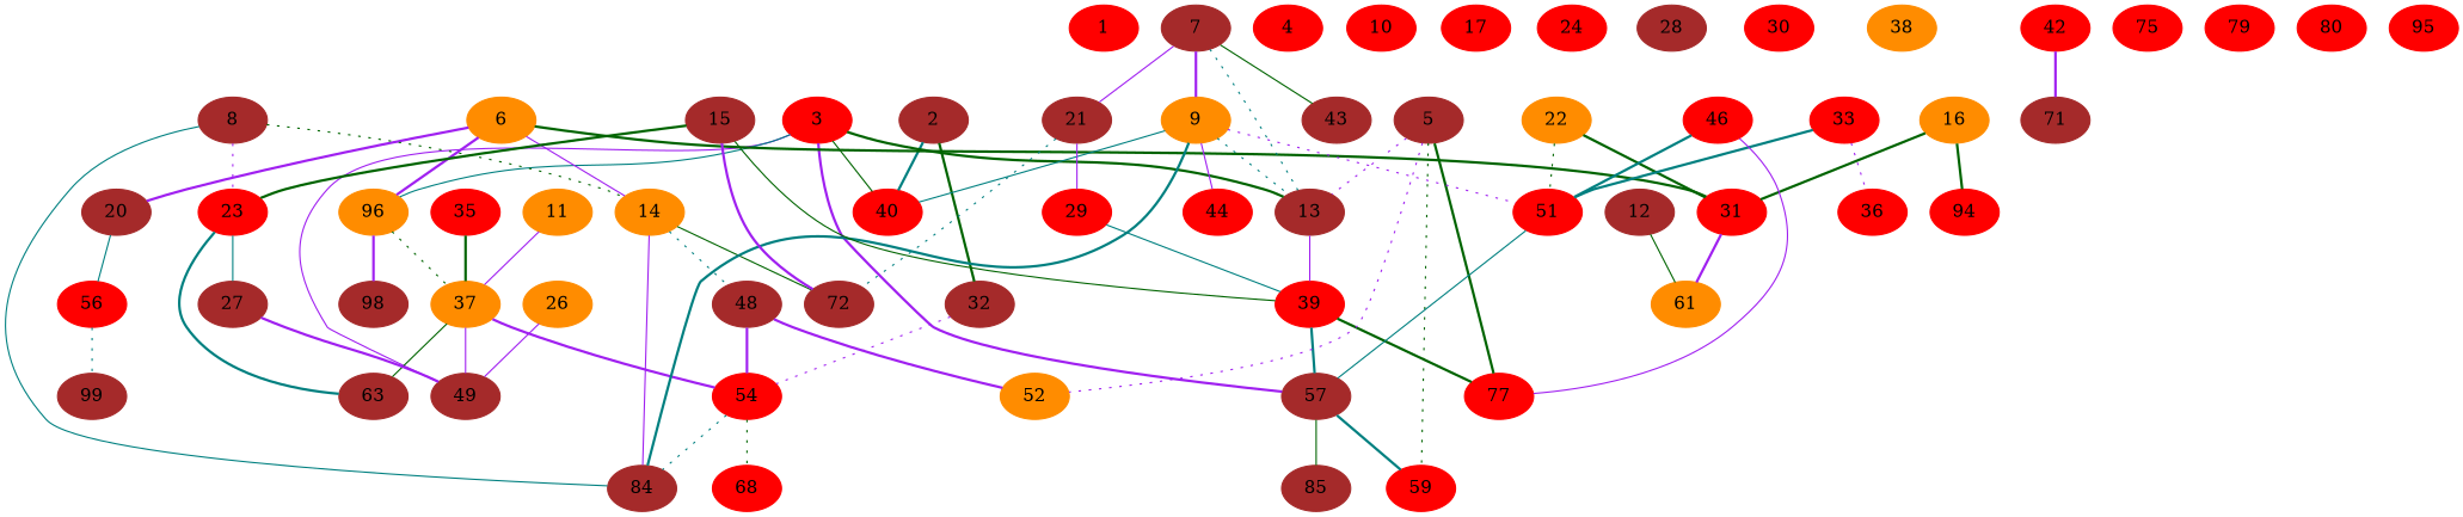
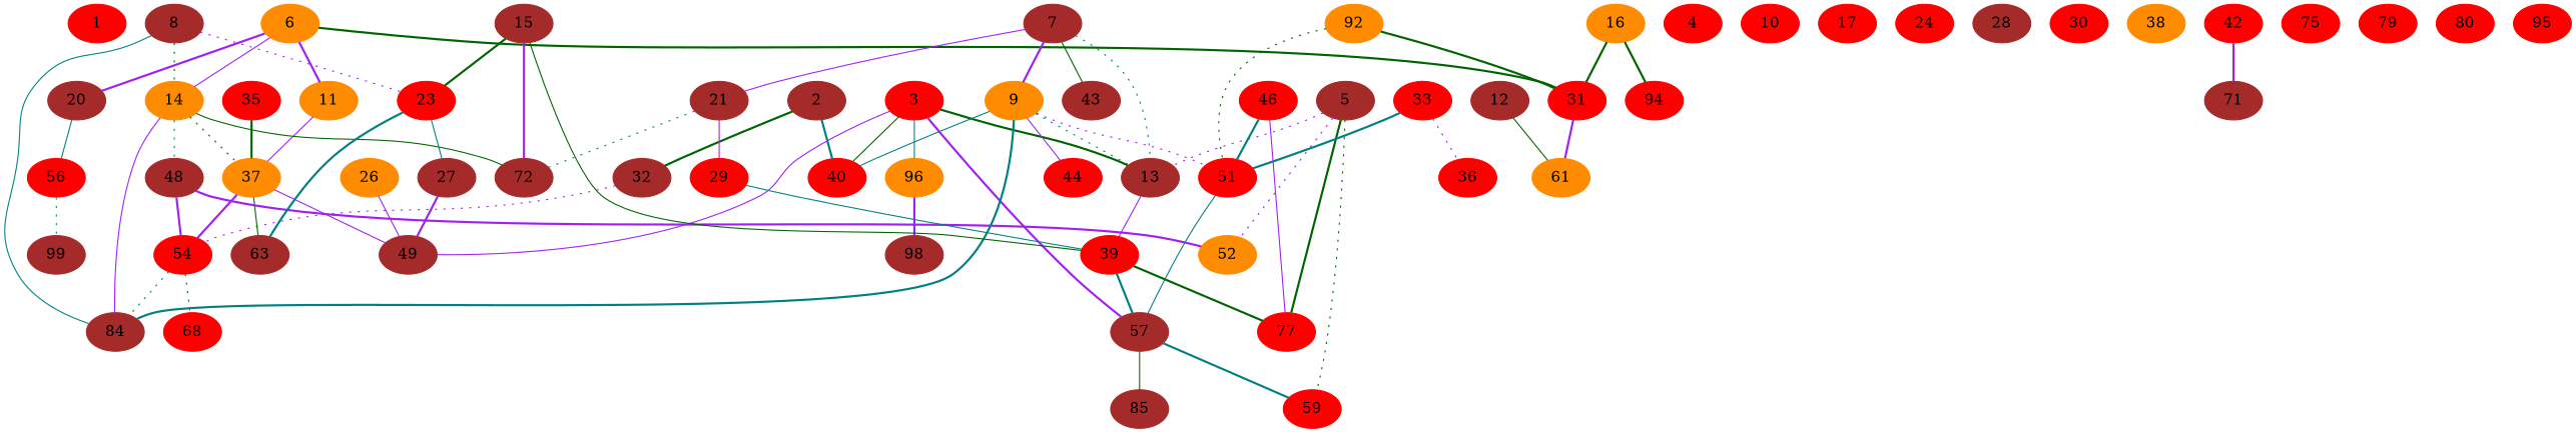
  graph {
    node [color=red style=filled]
    edge [color=purple style=bold]
    1
    2 [color=brown super="+25"]
    32 [color=brown]
    40
    54 [super="+90"]
    3 [super="+45"]
    13 [color=brown super="+18"]
    49 [color=brown super="+83"]
    57 [color=brown super="+89"]
    96 [color=darkorange]
    39 [super="+65"]
    59
    85 [color=brown]
    98 [color=brown]
    4
    5 [color=brown super="+19"]
    52 [color=darkorange]
    77
    11 [color=darkorange super="+78"]
    37 [color=darkorange super="+81"]
    6 [color=darkorange]
    14 [color=darkorange super="+92"]
    20 [color=brown super="+93"]
    31 [super="+58"]
    84 [color=brown super="+86"]
    48 [color=brown super="+64"]
    72 [color=brown]
    56 [super="+60"]
    61 [color=darkorange]
    7 [color=brown super="+67"]
    9 [color=darkorange super="+34"]
    21 [color=brown super="+47"]
    43 [color=brown]
    44 [super="+74"]
    51 [super="+88"]
    29
    8 [color=brown super="+69"]
    23 [super="+50"]
    27 [color=brown super="+66"]
    63 [color=brown super="+82"]
    10
    12 [color=brown super="+91"]
    15 [color=brown super="+41"]
    16 [color=darkorange]
    94
    17
    99 [color=brown]
-   22 [color=darkorange super="+87"]
+   22 [color=darkorange super="+87" label=92]
    24
    26 [color=darkorange super="+55"]
    28 [color=brown]
    30
    68 [super="+73"]
    33
    36
    35 [super="+97"]
    38 [color=darkorange]
    71 [color=brown super="+76"]
    42
    46 [super="+70"]
    75
    79
    80
    95
    2 -- 32 [color=darkgreen]
    2 -- 40 [color=teal]
    32 -- 54 [style=dotted]
    54 -- 84 [color=teal style=dotted]
    54 -- 68 [color=darkgreen style=dotted]
    3 -- 40 [color=darkgreen style=solid]
    3 -- 13 [color=darkgreen]
    3 -- 49 [style=solid]
    3 -- 57
    3 -- 96 [color=teal style=solid]
    13 -- 39 [style=solid]
    57 -- 59 [color=teal]
    57 -- 85 [color=darkgreen style=solid]
    96 -- 98
    39 -- 57 [color=teal]
    39 -- 77 [color=darkgreen]
    5 -- 13 [style=dotted]
    5 -- 59 [color=darkgreen style=dotted]
    5 -- 52 [style=dotted]
    5 -- 77 [color=darkgreen]
    11 -- 37 [style=solid]
    37 -- 54
    37 -- 49 [style=solid]
    37 -- 63 [color=darkgreen style=solid weight=2]
-   6 -- 96
+   6 -- 11
    6 -- 14 [style=solid]
    6 -- 20
    6 -- 31 [color=darkgreen]
-   96 -- 37 [color=darkgreen style=dotted]
+   14 -- 37 [color=darkgreen style=dotted]
    14 -- 84 [style=solid]
    14 -- 48 [color=teal style=dotted]
    14 -- 72 [color=darkgreen style=solid]
    20 -- 56 [color=teal style=solid]
    31 -- 61
    48 -- 54
    48 -- 52
    56 -- 99 [color=teal style=dotted]
    7 -- 13 [color=teal style=dotted]
    7 -- 9
    7 -- 21 [style=solid]
    7 -- 43 [color=darkgreen style=solid]
    9 -- 40 [color=teal style=solid]
    9 -- 13 [color=teal style=dotted]
    9 -- 84 [color=teal]
    9 -- 44 [style=solid]
    9 -- 51 [style=dotted]
    21 -- 72 [color=teal style=dotted]
    21 -- 29 [style=solid]
    51 -- 57 [color=teal style=solid]
    29 -- 39 [color=teal style=solid]
    8 -- 14 [color=darkgreen style=dotted]
    8 -- 84 [color=teal style=solid]
    8 -- 23 [style=dotted]
    23 -- 27 [color=teal style=solid]
    23 -- 63 [color=teal]
    27 -- 49
    12 -- 61 [color=darkgreen style=solid]
    15 -- 39 [color=darkgreen style=solid]
    15 -- 72
    15 -- 23 [color=darkgreen]
    16 -- 31 [color=darkgreen]
    16 -- 94 [color=darkgreen]
    22 -- 31 [color=darkgreen]
    22 -- 51 [color=darkgreen style=dotted]
    26 -- 49 [style=solid]
    33 -- 51 [color=teal]
    33 -- 36 [style=dotted]
    35 -- 37 [color=darkgreen]
    42 -- 71
    46 -- 77 [style=solid]
    46 -- 51 [color=teal]
  }
